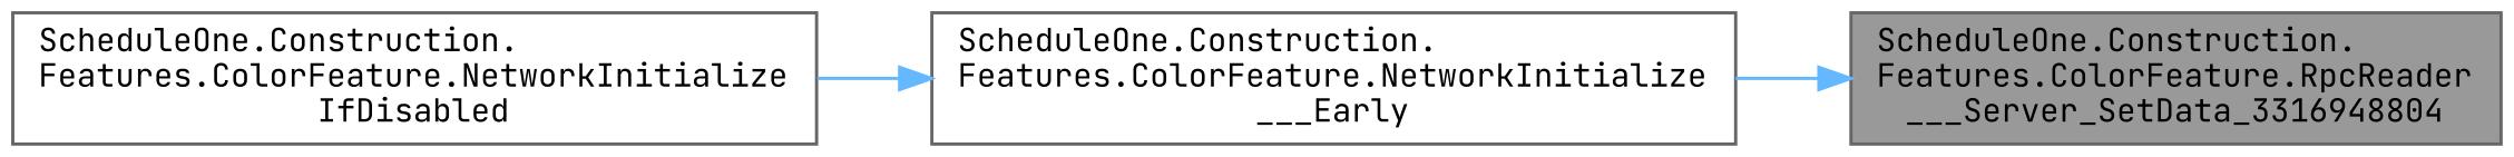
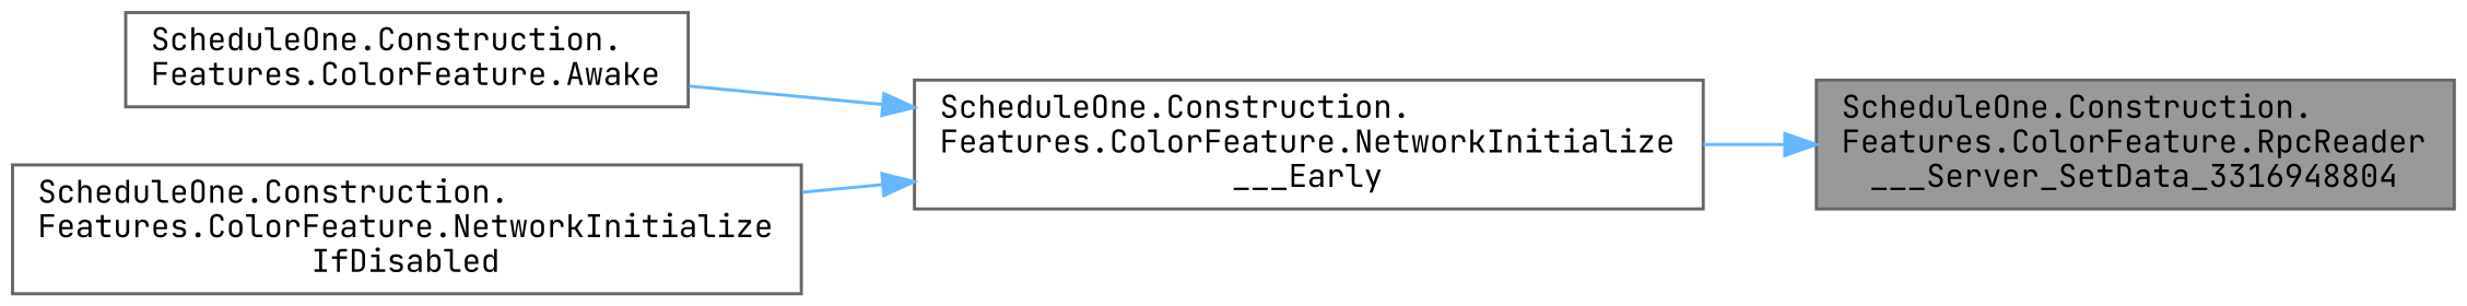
  digraph {
    rankdir=RL
    fontname="JetBrains Mono"
    node [color=grey40 fillcolor=white fontname="JetBrains Mono" fontsize=10 shape=box style=filled]
    edge [color=steelblue1 dir=back fontname="JetBrains Mono" fontsize=10 labelfontname=Helvetica labelfontsize=10 style=solid]
    n1 [color=gray40 fillcolor=grey60 fontcolor=black height=0.2 label="ScheduleOne.Construction.\lFeatures.ColorFeature.RpcReader\l___Server_SetData_3316948804" width=0.4]
    n2 [height=0.2 label="ScheduleOne.Construction.\lFeatures.ColorFeature.NetworkInitialize\l___Early" width=0.4]
+   n3 [height=0.2 label="ScheduleOne.Construction.\lFeatures.ColorFeature.Awake" width=0.4]
    n4 [height=0.2 label="ScheduleOne.Construction.\lFeatures.ColorFeature.NetworkInitialize\lIfDisabled" width=0.4]
    n1 -> n2
+   n2 -> n3
    n2 -> n4
  }
